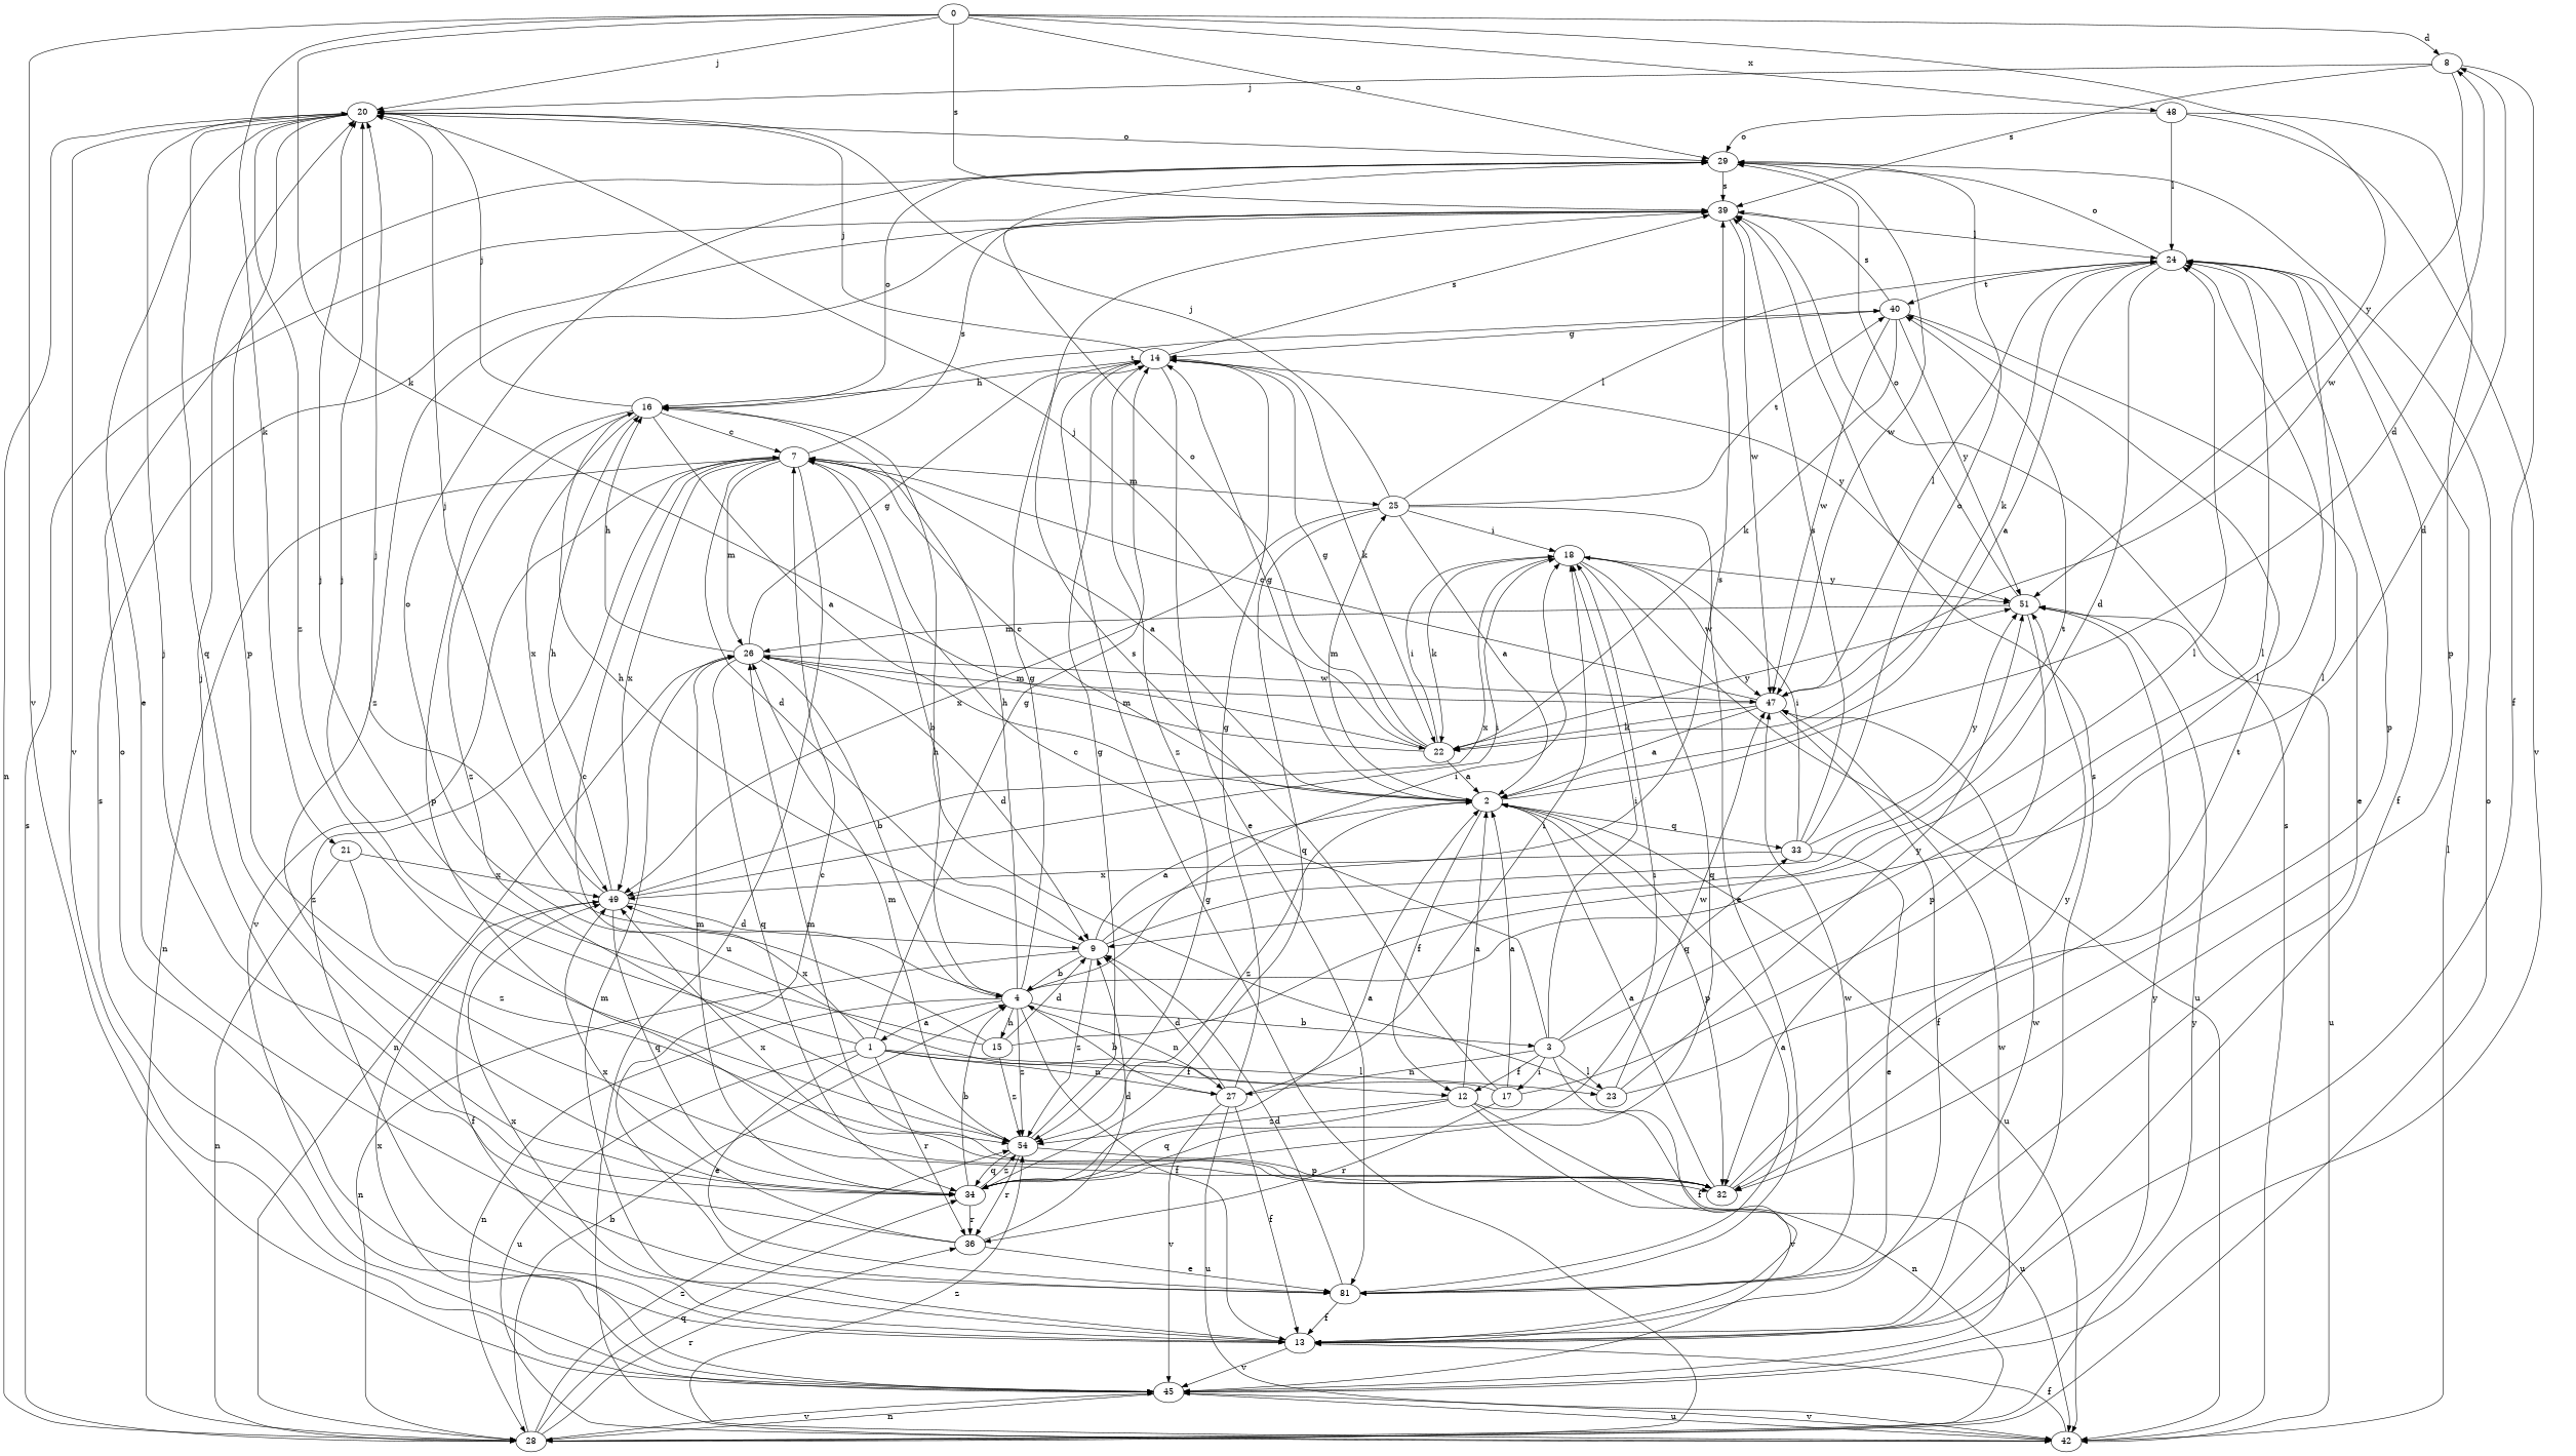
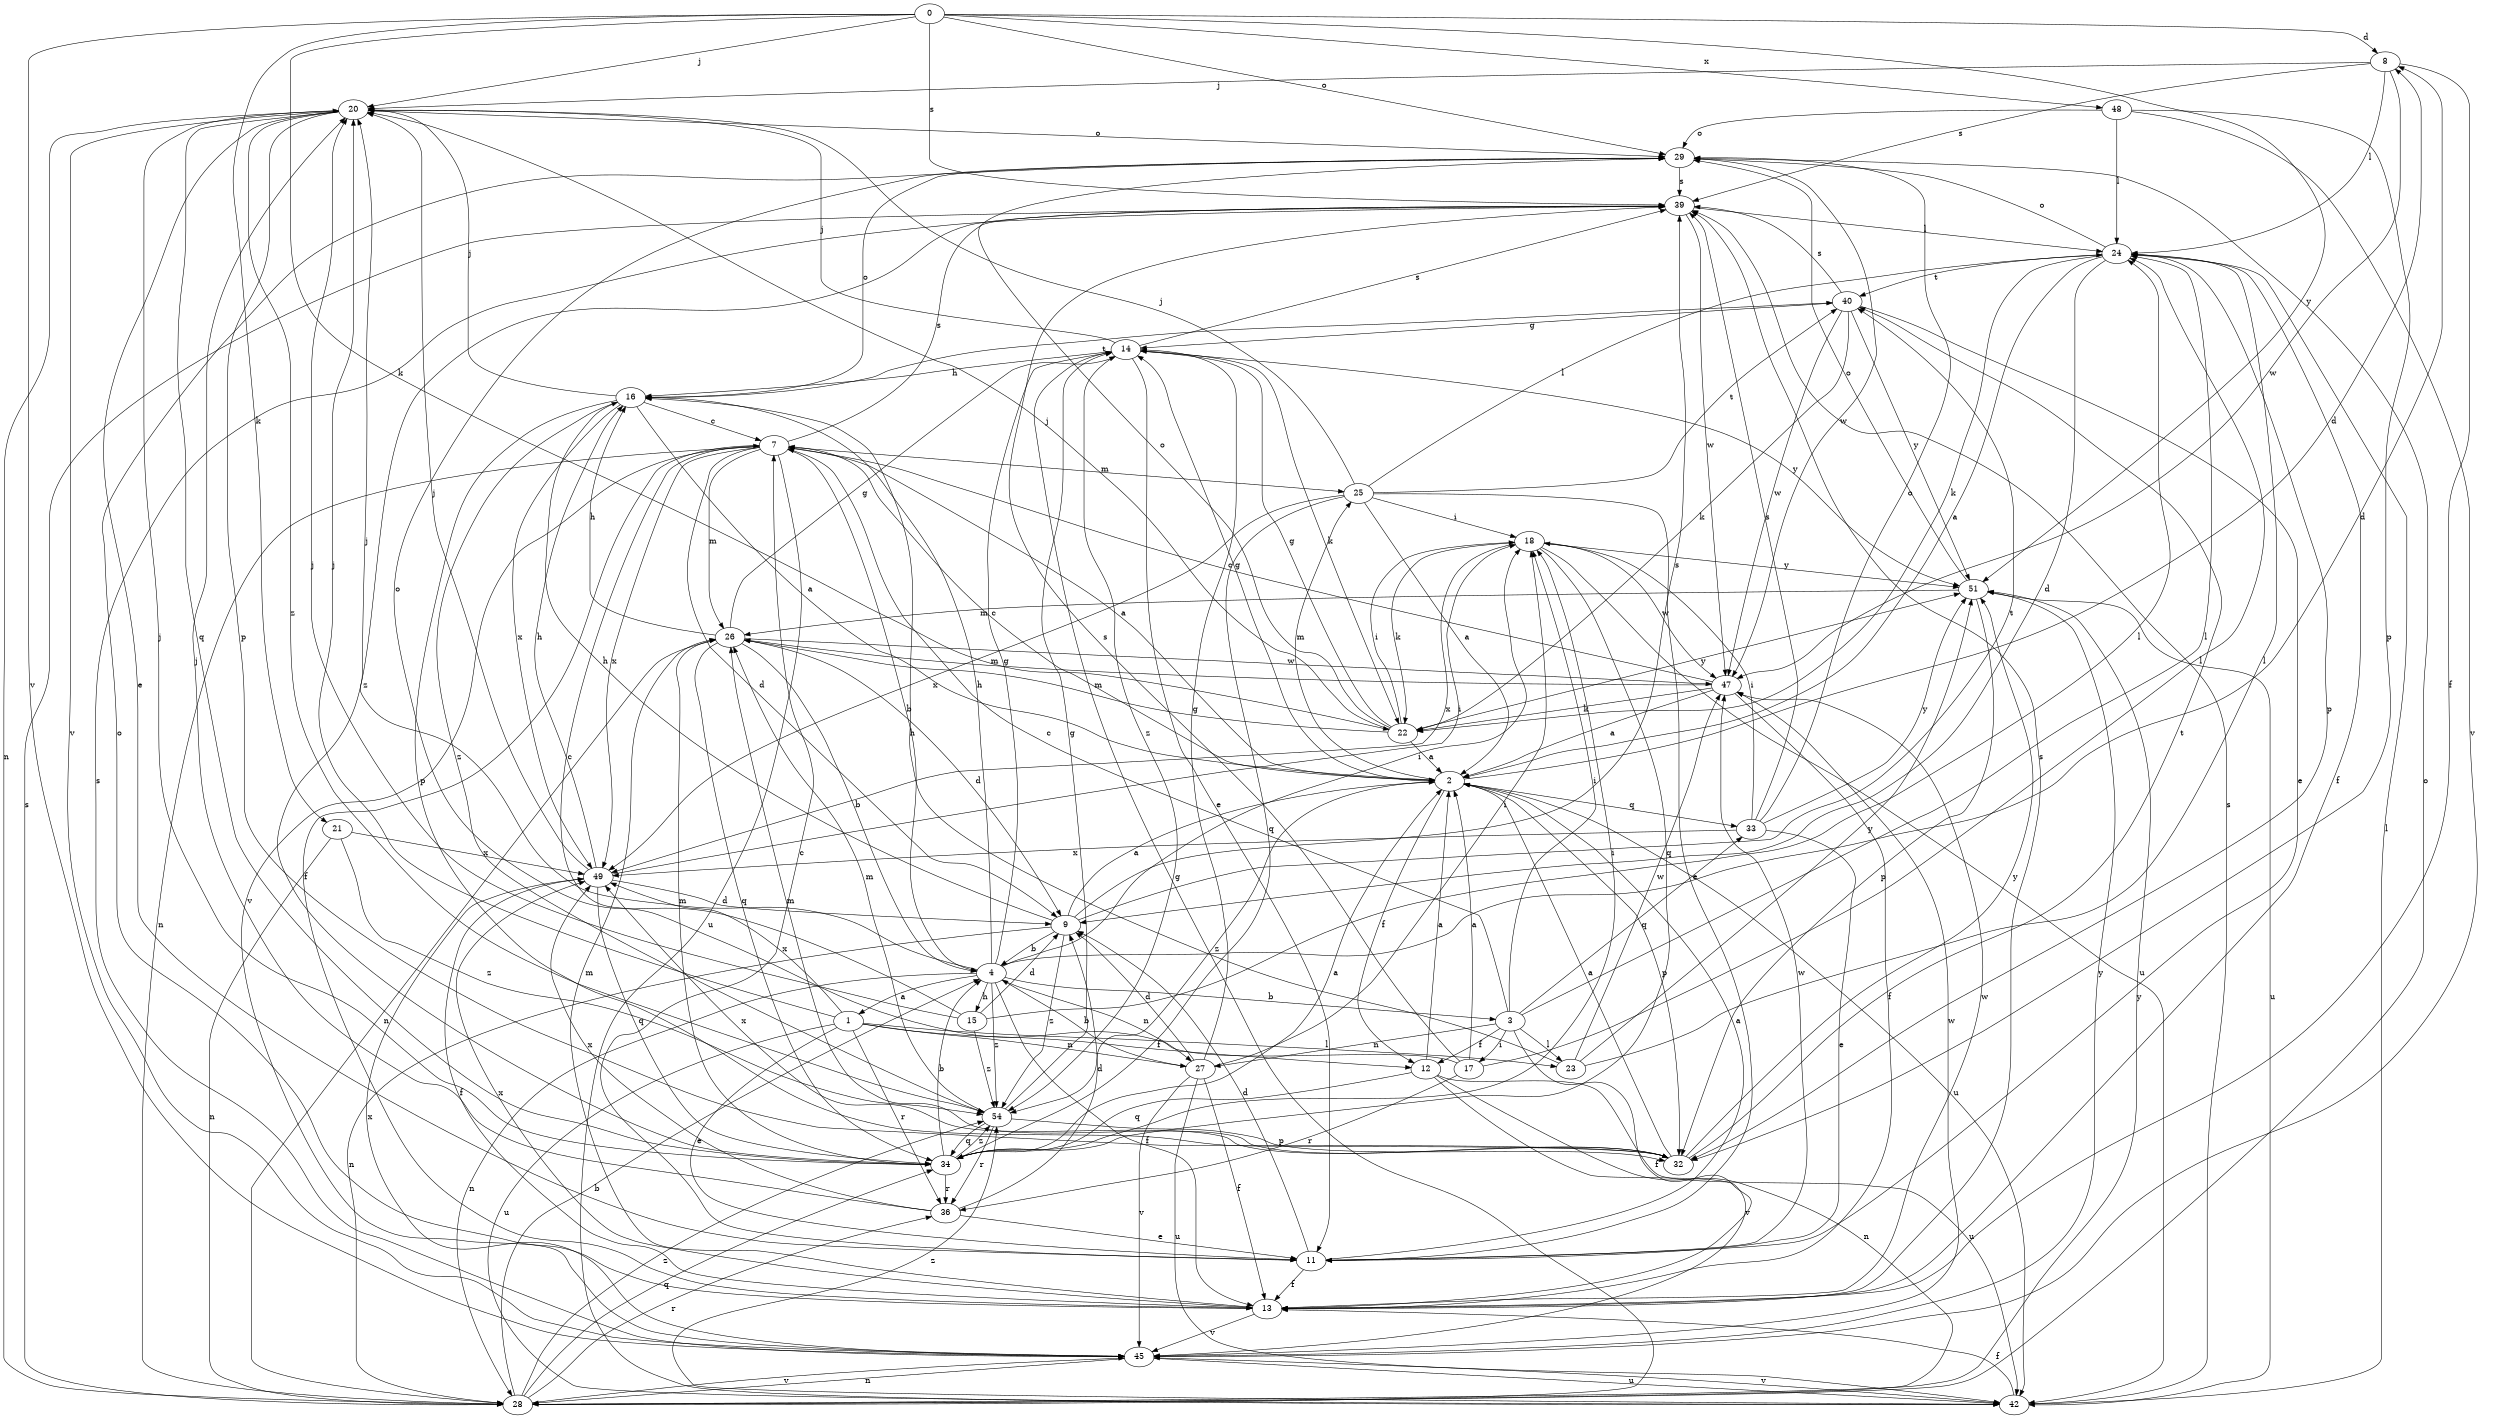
  strict digraph {
    0
    8
    20
    21
    29
    39
    45
    48
    51
    22
    13
    24
    47
-   11 [label=81]
+   11
    32
    54
    28
    34
    49
    42
    26
    1
    12
    14
    23
    27
    36
    2
    7
    9
    16
    18
    4
    25
    33
    40
    3
    17
    15
    0 -> 8 [label=d]
    0 -> 20 [label=j]
    0 -> 21 [label=k]
    0 -> 29 [label=o]
    0 -> 39 [label=s]
    0 -> 45 [label=v]
    0 -> 48 [label=x]
    0 -> 51 [label=y]
    0 -> 22 [label=k]
    8 -> 20 [label=j]
    8 -> 39 [label=s]
    8 -> 13 [label=f]
-   47 -> 24 [label=l]
+   8 -> 24 [label=l]
    8 -> 47 [label=w]
    20 -> 29 [label=o]
    20 -> 45 [label=v]
    20 -> 11 [label=e]
    20 -> 32 [label=p]
    20 -> 54 [label=z]
    20 -> 28 [label=n]
    20 -> 34 [label=q]
    21 -> 54 [label=z]
    21 -> 28 [label=n]
    21 -> 49 [label=x]
    29 -> 39 [label=s]
    29 -> 47 [label=w]
    39 -> 24 [label=l]
    39 -> 47 [label=w]
    45 -> 39 [label=s]
    45 -> 51 [label=y]
    45 -> 47 [label=w]
    45 -> 28 [label=n]
    45 -> 49 [label=x]
    45 -> 42 [label=u]
    48 -> 29 [label=o]
    48 -> 45 [label=v]
    48 -> 24 [label=l]
    48 -> 32 [label=p]
    51 -> 29 [label=o]
    51 -> 32 [label=p]
    51 -> 42 [label=u]
    51 -> 26 [label=m]
    22 -> 20 [label=j]
    22 -> 29 [label=o]
    22 -> 51 [label=y]
    22 -> 26 [label=m]
    22 -> 14 [label=g]
    22 -> 2 [label=a]
    22 -> 18 [label=i]
    13 -> 29 [label=o]
    13 -> 39 [label=s]
    13 -> 45 [label=v]
    13 -> 47 [label=w]
    13 -> 49 [label=x]
    13 -> 26 [label=m]
    24 -> 29 [label=o]
    24 -> 22 [label=k]
    24 -> 13 [label=f]
    24 -> 32 [label=p]
    24 -> 2 [label=a]
    24 -> 9 [label=d]
    24 -> 40 [label=t]
    47 -> 22 [label=k]
    47 -> 13 [label=f]
    47 -> 26 [label=m]
    47 -> 2 [label=a]
    47 -> 7 [label=c]
    11 -> 13 [label=f]
    11 -> 47 [label=w]
    11 -> 2 [label=a]
    11 -> 7 [label=c]
    11 -> 9 [label=d]
    32 -> 51 [label=y]
    32 -> 49 [label=x]
    32 -> 26 [label=m]
    32 -> 2 [label=a]
    32 -> 40 [label=t]
    54 -> 32 [label=p]
    54 -> 34 [label=q]
    54 -> 26 [label=m]
    54 -> 14 [label=g]
    54 -> 36 [label=r]
    28 -> 29 [label=o]
    28 -> 39 [label=s]
    28 -> 45 [label=v]
    28 -> 51 [label=y]
    28 -> 54 [label=z]
    28 -> 34 [label=q]
    28 -> 14 [label=g]
    28 -> 36 [label=r]
    28 -> 4 [label=b]
    34 -> 20 [label=j]
    34 -> 39 [label=z]
    34 -> 54 [label=z]
    34 -> 26 [label=m]
    34 -> 36 [label=r]
    34 -> 2 [label=a]
    34 -> 18 [label=i]
    34 -> 4 [label=b]
    49 -> 20 [label=j]
    49 -> 13 [label=f]
    49 -> 34 [label=q]
    49 -> 9 [label=d]
    49 -> 16 [label=h]
    49 -> 18 [label=i]
    42 -> 39 [label=s]
    42 -> 45 [label=v]
    42 -> 13 [label=f]
    42 -> 24 [label=l]
    42 -> 54 [label=z]
    26 -> 47 [label=w]
    26 -> 28 [label=n]
    26 -> 34 [label=q]
    26 -> 14 [label=g]
    26 -> 9 [label=d]
    26 -> 16 [label=h]
    26 -> 4 [label=b]
    1 -> 20 [label=j]
    1 -> 11 [label=e]
    1 -> 49 [label=x]
    1 -> 42 [label=u]
    1 -> 12 [label=f]
-   1 -> 14 [label=g]
    1 -> 23 [label=l]
    1 -> 27 [label=n]
    1 -> 36 [label=r]
    12 -> 45 [label=v]
-   12 -> 54 [label=z]
    12 -> 28 [label=n]
    12 -> 34 [label=q]
    12 -> 42 [label=u]
    12 -> 2 [label=a]
    14 -> 20 [label=j]
    14 -> 39 [label=s]
    14 -> 51 [label=y]
    14 -> 22 [label=k]
    14 -> 11 [label=e]
    14 -> 54 [label=z]
    14 -> 16 [label=h]
    23 -> 51 [label=y]
    23 -> 24 [label=l]
    23 -> 47 [label=w]
    23 -> 16 [label=h]
    27 -> 45 [label=v]
    27 -> 13 [label=f]
    27 -> 42 [label=u]
    27 -> 14 [label=g]
    27 -> 9 [label=d]
    27 -> 18 [label=i]
    27 -> 4 [label=b]
    36 -> 20 [label=j]
    36 -> 11 [label=e]
    36 -> 49 [label=x]
    36 -> 9 [label=d]
    2 -> 8 [label=d]
    2 -> 32 [label=p]
    2 -> 54 [label=z]
    2 -> 42 [label=u]
    2 -> 12 [label=f]
    2 -> 14 [label=g]
    2 -> 7 [label=c]
    2 -> 25 [label=m]
    2 -> 33 [label=q]
    7 -> 39 [label=s]
    7 -> 45 [label=v]
-   7 -> 13 [label=z]
+   7 -> 13 [label=f]
    7 -> 28 [label=n]
    7 -> 49 [label=x]
    7 -> 42 [label=u]
    7 -> 26 [label=m]
    7 -> 2 [label=a]
    7 -> 9 [label=d]
    7 -> 4 [label=b]
    7 -> 25 [label=m]
    9 -> 39 [label=s]
    9 -> 54 [label=z]
    9 -> 28 [label=n]
    9 -> 2 [label=a]
    9 -> 16 [label=h]
    9 -> 4 [label=b]
    9 -> 40 [label=t]
    16 -> 20 [label=j]
    16 -> 29 [label=o]
    16 -> 32 [label=p]
    16 -> 54 [label=z]
    16 -> 49 [label=x]
    16 -> 2 [label=a]
    16 -> 7 [label=c]
    16 -> 40 [label=t]
    18 -> 51 [label=y]
    18 -> 22 [label=k]
    18 -> 47 [label=w]
    18 -> 34 [label=q]
    18 -> 49 [label=x]
    18 -> 42 [label=u]
    4 -> 8 [label=d]
    4 -> 20 [label=j]
    4 -> 13 [label=f]
    4 -> 54 [label=z]
    4 -> 28 [label=n]
    4 -> 1 [label=a]
    4 -> 14 [label=g]
    4 -> 27 [label=n]
    4 -> 16 [label=h]
    4 -> 18 [label=i]
    4 -> 3 [label=b]
    4 -> 15 [label=h]
    25 -> 20 [label=j]
    25 -> 24 [label=l]
    25 -> 11 [label=e]
    25 -> 34 [label=q]
    25 -> 49 [label=x]
    25 -> 2 [label=a]
    25 -> 18 [label=i]
    25 -> 40 [label=t]
    33 -> 29 [label=o]
    33 -> 39 [label=s]
    33 -> 51 [label=y]
    33 -> 11 [label=e]
    33 -> 49 [label=x]
    33 -> 18 [label=i]
    40 -> 39 [label=s]
    40 -> 51 [label=y]
    40 -> 22 [label=k]
    40 -> 47 [label=w]
    40 -> 11 [label=e]
    40 -> 14 [label=g]
    3 -> 13 [label=f]
    3 -> 24 [label=l]
    3 -> 12 [label=f]
    3 -> 23 [label=l]
    3 -> 27 [label=n]
    3 -> 7 [label=c]
    3 -> 18 [label=i]
    3 -> 33 [label=q]
    3 -> 17 [label=i]
    17 -> 39 [label=s]
    17 -> 24 [label=l]
    17 -> 36 [label=r]
    17 -> 2 [label=a]
    17 -> 7 [label=c]
    15 -> 20 [label=j]
    15 -> 29 [label=o]
    15 -> 24 [label=l]
    15 -> 54 [label=z]
    15 -> 9 [label=d]
  }
